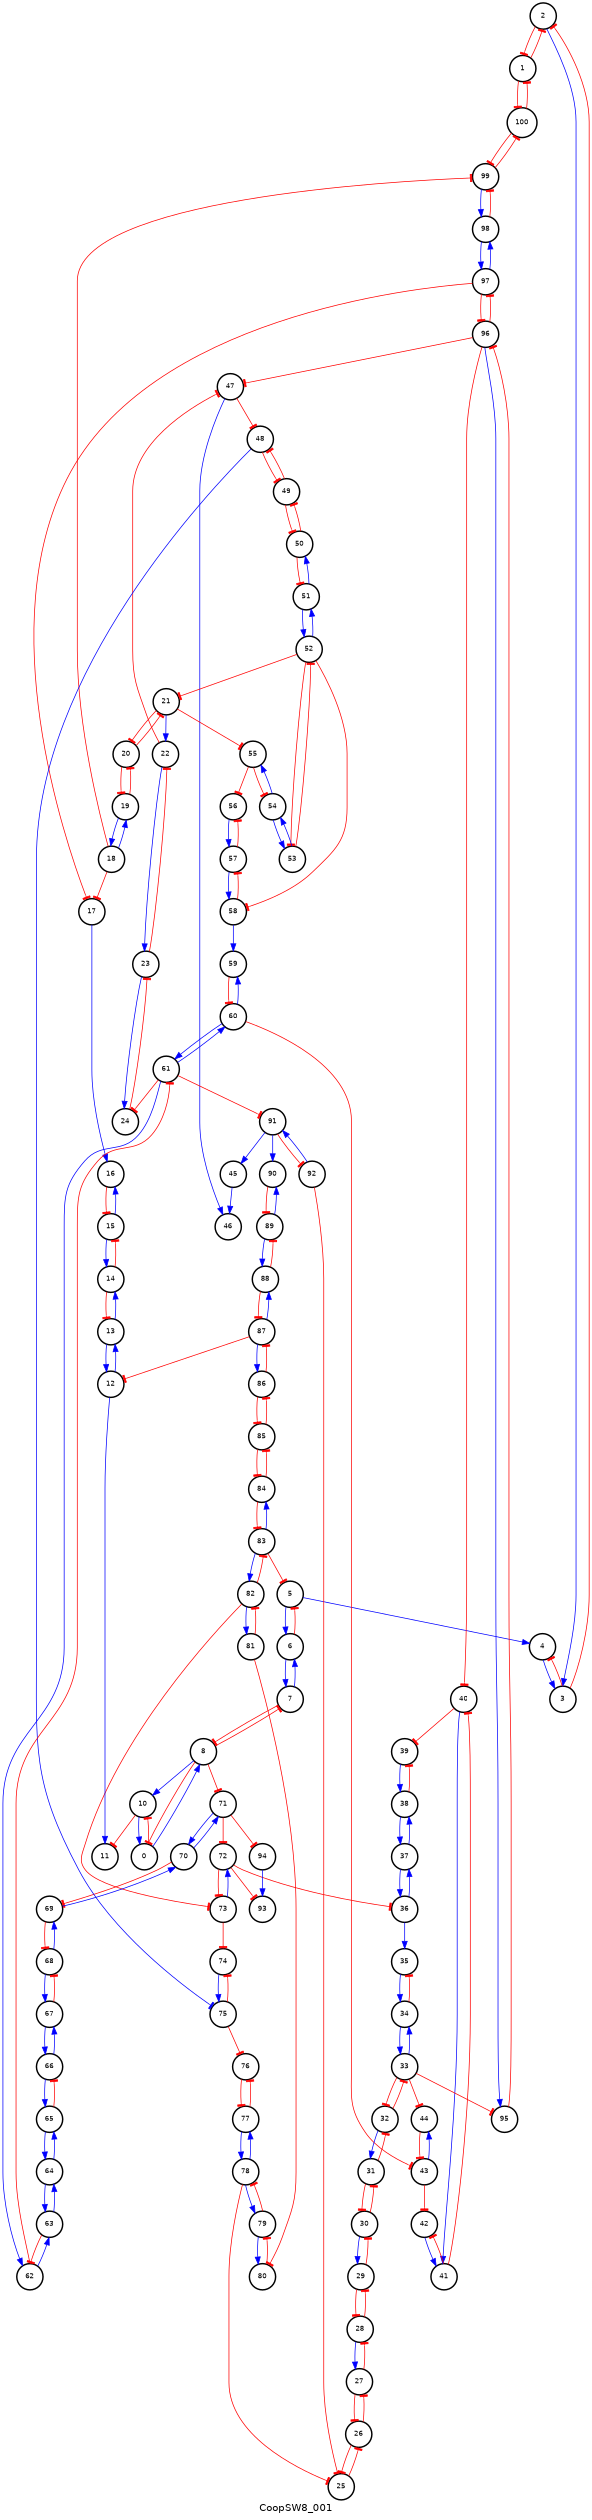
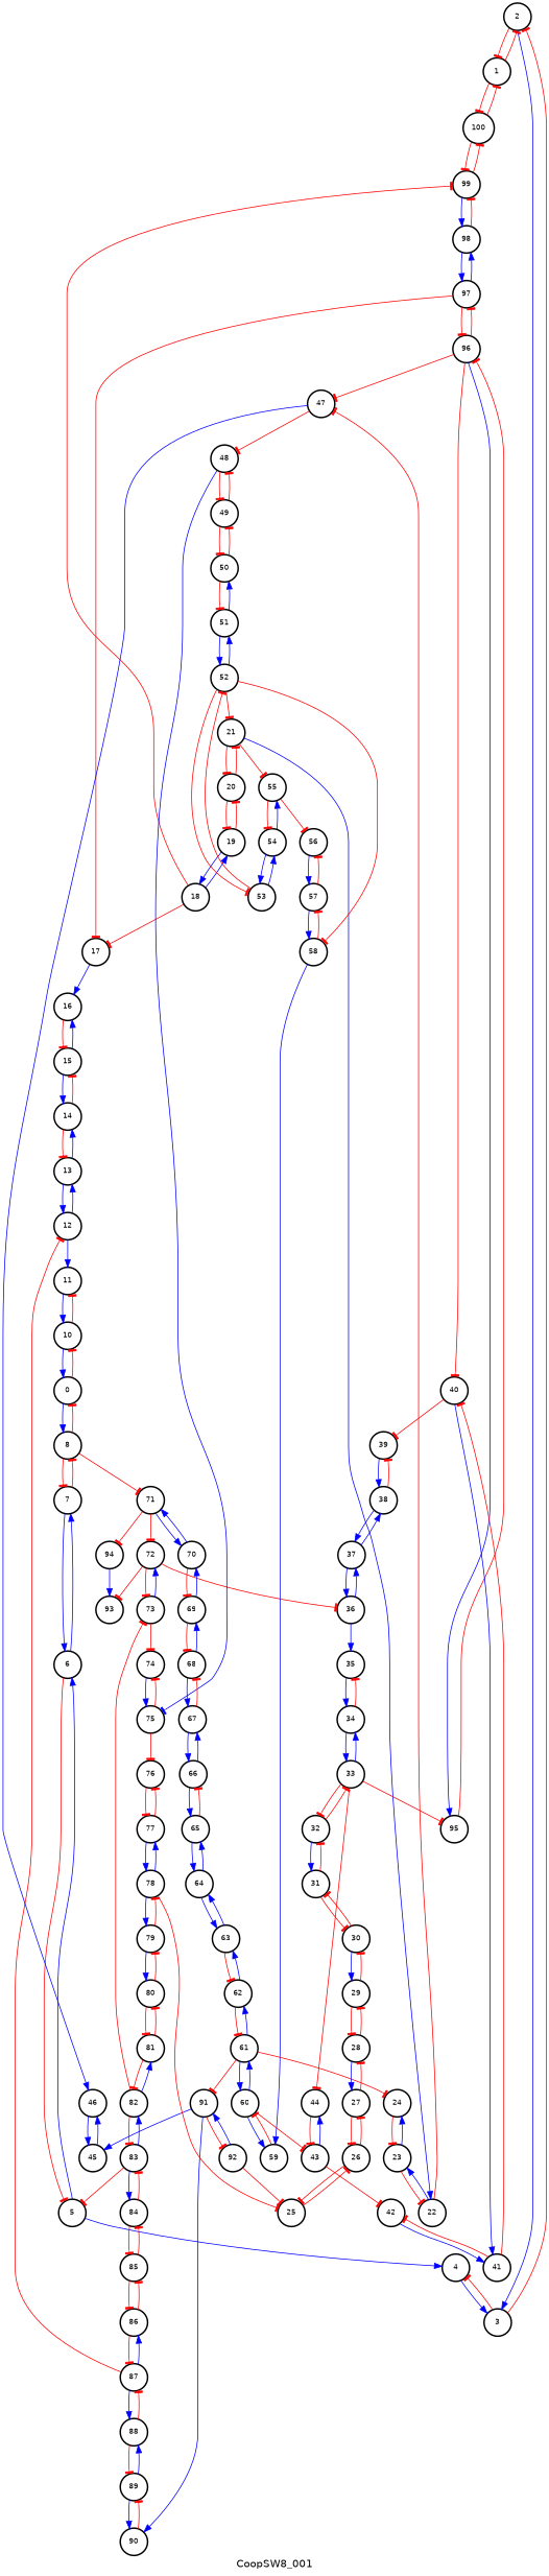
  digraph {
    Damping=0.999
    fontname="DejaVu Sans"
    label=CoopSW8_001
    splines=true
    node [fontname="DejaVu Sans" fontsize=9 shape=circle style=bold]
    edge [arrowhead=tee color=red fontname="DejaVu Sans" fontsize=9]
    2
    1
    3
    100
    4
    99
    98
    5
    6
    7
    8
    83
    82
    84
    73
    81
    85
    n18 [label=0]
    71
    10
    72
    70
    94
    11
    12
    13
    14
    15
    87
    86
    88
    89
    16
    17
    18
    19
    20
    97
    96
    47
    95
    40
    21
    22
    55
    23
    54
    56
    52
    51
    53
    58
    50
    59
    57
    24
    46
    48
    61
    60
    62
    91
    43
    63
    92
    45
    90
    26
    25
    27
    28
    78
    77
    79
    76
    80
    29
    30
    31
    32
    33
    34
    44
    35
    36
    37
    38
    39
    93
    74
    41
    42
    49
    75
    64
    65
    66
    67
    68
    69
    2 -> 1
    2 -> 3 [arrowhead=normal color=blue]
    1 -> 2
    1 -> 100
    3 -> 2
    3 -> 4
    100 -> 1
    100 -> 99
    4 -> 3 [arrowhead=normal color=blue]
    99 -> 100
    99 -> 98 [arrowhead=normal color=blue]
    98 -> 99
    98 -> 97 [arrowhead=normal color=blue]
    5 -> 4 [arrowhead=normal color=blue]
    5 -> 6 [arrowhead=normal color=blue]
    6 -> 5
    6 -> 7 [arrowhead=normal color=blue]
    7 -> 6 [arrowhead=normal color=blue]
    7 -> 8
    8 -> 7
    8 -> n18
    8 -> 71
    83 -> 5
    83 -> 82 [arrowhead=normal color=blue]
    83 -> 84 [arrowhead=normal color=blue]
    82 -> 83
    82 -> 73
    82 -> 81 [arrowhead=normal color=blue]
    84 -> 83
    84 -> 85
    73 -> 72 [arrowhead=normal color=blue]
    73 -> 74
    81 -> 82
    81 -> 80
    85 -> 84
    85 -> 86
    n18 -> 8 [arrowhead=normal color=blue]
    n18 -> 10
    71 -> 72
    71 -> 70 [arrowhead=normal color=blue]
    71 -> 94
    10 -> n18 [arrowhead=normal color=blue]
    10 -> 11
    72 -> 73
    72 -> 36
    72 -> 93
    70 -> 71 [arrowhead=normal color=blue]
    70 -> 69
    94 -> 93 [arrowhead=normal color=blue]
-   8 -> 10 [arrowhead=normal color=blue]
+   11 -> 10 [arrowhead=normal color=blue]
    12 -> 11 [arrowhead=normal color=blue]
    12 -> 13 [arrowhead=normal color=blue]
    13 -> 12 [arrowhead=normal color=blue]
    13 -> 14 [arrowhead=normal color=blue]
    14 -> 13
    14 -> 15
    15 -> 14 [arrowhead=normal color=blue]
    15 -> 16 [arrowhead=normal color=blue]
    87 -> 12
    87 -> 86 [arrowhead=normal color=blue]
    87 -> 88 [arrowhead=normal color=blue]
    86 -> 85
    86 -> 87
    88 -> 87
    88 -> 89
    89 -> 88 [arrowhead=normal color=blue]
    89 -> 90 [arrowhead=normal color=blue]
    16 -> 15
    17 -> 16 [arrowhead=normal color=blue]
    18 -> 99
    18 -> 17
    18 -> 19 [arrowhead=normal color=blue]
    19 -> 18 [arrowhead=normal color=blue]
    19 -> 20
    20 -> 19
    20 -> 21
    97 -> 98 [arrowhead=normal color=blue]
    97 -> 17
    97 -> 96
    96 -> 97
    96 -> 47
    96 -> 95 [arrowhead=normal color=blue]
    96 -> 40
    47 -> 46 [arrowhead=normal color=blue]
    47 -> 48
    95 -> 96
    40 -> 39
    40 -> 41 [arrowhead=normal color=blue]
    21 -> 20
    21 -> 22 [arrowhead=normal color=blue]
    21 -> 55
    22 -> 47
    22 -> 23 [arrowhead=normal color=blue]
    55 -> 54
    55 -> 56
    23 -> 22
    23 -> 24 [arrowhead=normal color=blue]
    54 -> 55 [arrowhead=normal color=blue]
    54 -> 53 [arrowhead=normal color=blue]
    56 -> 57 [arrowhead=normal color=blue]
    52 -> 21
    52 -> 51 [arrowhead=normal color=blue]
    52 -> 53
    52 -> 58
    51 -> 52 [arrowhead=normal color=blue]
    51 -> 50 [arrowhead=normal color=blue]
    53 -> 54 [arrowhead=normal color=blue]
    53 -> 52
    58 -> 59 [arrowhead=normal color=blue]
    58 -> 57
    50 -> 51
    50 -> 49
    59 -> 60
    57 -> 56
    57 -> 58 [arrowhead=normal color=blue]
    24 -> 23
+   46 -> 45 [arrowhead=normal color=blue]
    48 -> 49
    48 -> 75 [color=blue]
    61 -> 24
    61 -> 60 [arrowhead=normal color=blue]
    61 -> 62 [arrowhead=normal color=blue]
    61 -> 91
    60 -> 59 [arrowhead=normal color=blue]
    60 -> 61 [arrowhead=normal color=blue]
    60 -> 43
    62 -> 61
    62 -> 63 [arrowhead=normal color=blue]
    91 -> 92
    91 -> 45 [arrowhead=normal color=blue]
    91 -> 90 [arrowhead=normal color=blue]
    43 -> 44 [arrowhead=normal color=blue]
    43 -> 42
    63 -> 62
    63 -> 64 [arrowhead=normal color=blue]
    92 -> 91 [arrowhead=normal color=blue]
    92 -> 25
    45 -> 46 [arrowhead=normal color=blue]
    90 -> 89
    26 -> 25
    26 -> 27
    25 -> 26
    27 -> 26
    27 -> 28
    28 -> 27 [arrowhead=normal color=blue]
    28 -> 29
    78 -> 25
    78 -> 77 [arrowhead=normal color=blue]
    78 -> 79 [arrowhead=normal color=blue]
    77 -> 78 [arrowhead=normal color=blue]
    77 -> 76
    79 -> 78
    79 -> 80 [arrowhead=normal color=blue]
    76 -> 77
+   80 -> 81
    80 -> 79
    29 -> 28
    29 -> 30
    30 -> 29 [arrowhead=normal color=blue]
    30 -> 31
    31 -> 30
    31 -> 32
    32 -> 31 [arrowhead=normal color=blue]
    32 -> 33
    33 -> 95
    33 -> 32
    33 -> 34 [arrowhead=normal color=blue]
    33 -> 44
    34 -> 33 [arrowhead=normal color=blue]
    34 -> 35
    44 -> 43
    35 -> 34 [arrowhead=normal color=blue]
    36 -> 35 [arrowhead=normal color=blue]
    36 -> 37 [arrowhead=normal color=blue]
    37 -> 36 [arrowhead=normal color=blue]
    37 -> 38 [arrowhead=normal color=blue]
    38 -> 37 [arrowhead=normal color=blue]
    38 -> 39
    39 -> 38 [arrowhead=normal color=blue]
    74 -> 75 [arrowhead=normal color=blue]
    41 -> 40
    41 -> 42
    42 -> 41 [arrowhead=normal color=blue]
    49 -> 50
    49 -> 48
    75 -> 76
    75 -> 74
    64 -> 63 [arrowhead=normal color=blue]
    64 -> 65 [arrowhead=normal color=blue]
    65 -> 64 [arrowhead=normal color=blue]
    65 -> 66
    66 -> 65 [arrowhead=normal color=blue]
    66 -> 67 [arrowhead=normal color=blue]
    67 -> 66 [arrowhead=normal color=blue]
    67 -> 68
    68 -> 67 [arrowhead=normal color=blue]
    68 -> 69 [arrowhead=normal color=blue]
    69 -> 70 [arrowhead=normal color=blue]
    69 -> 68
  }
